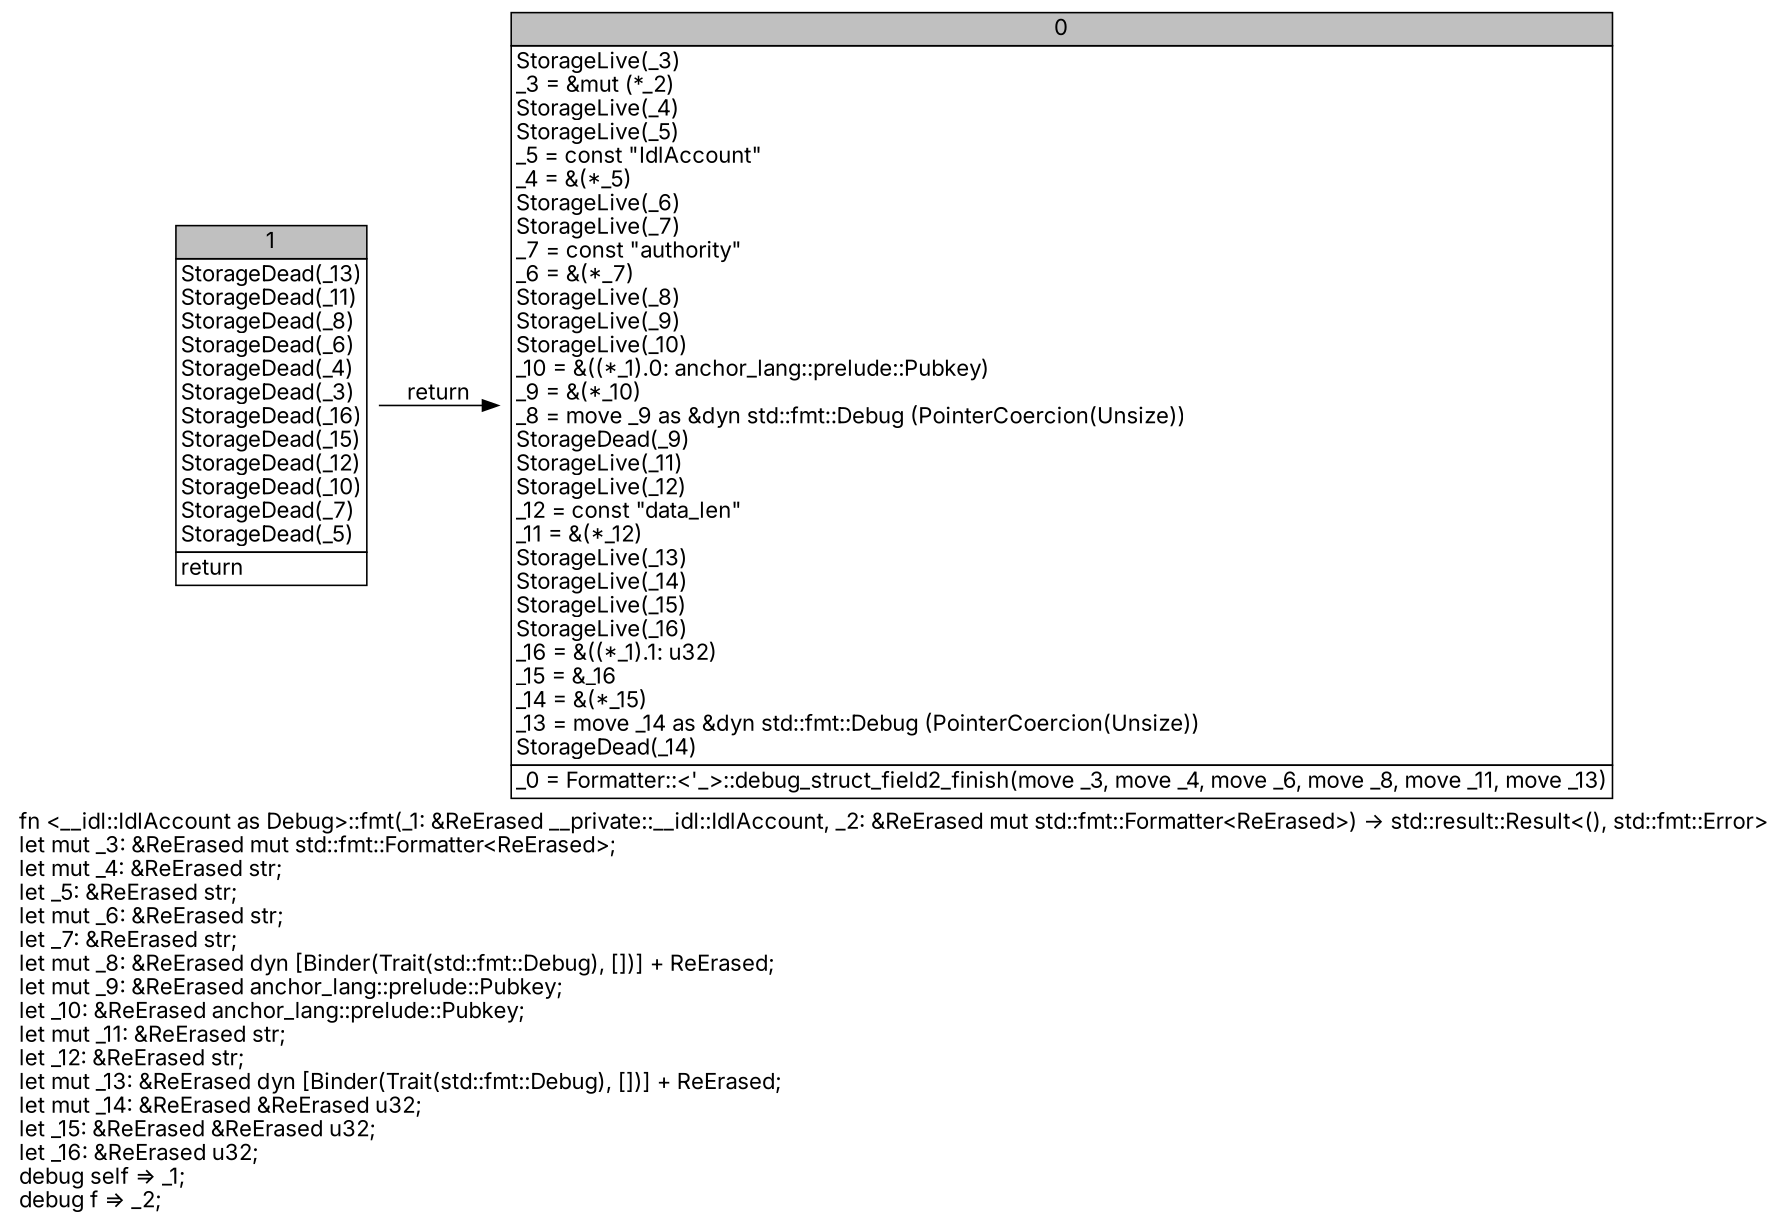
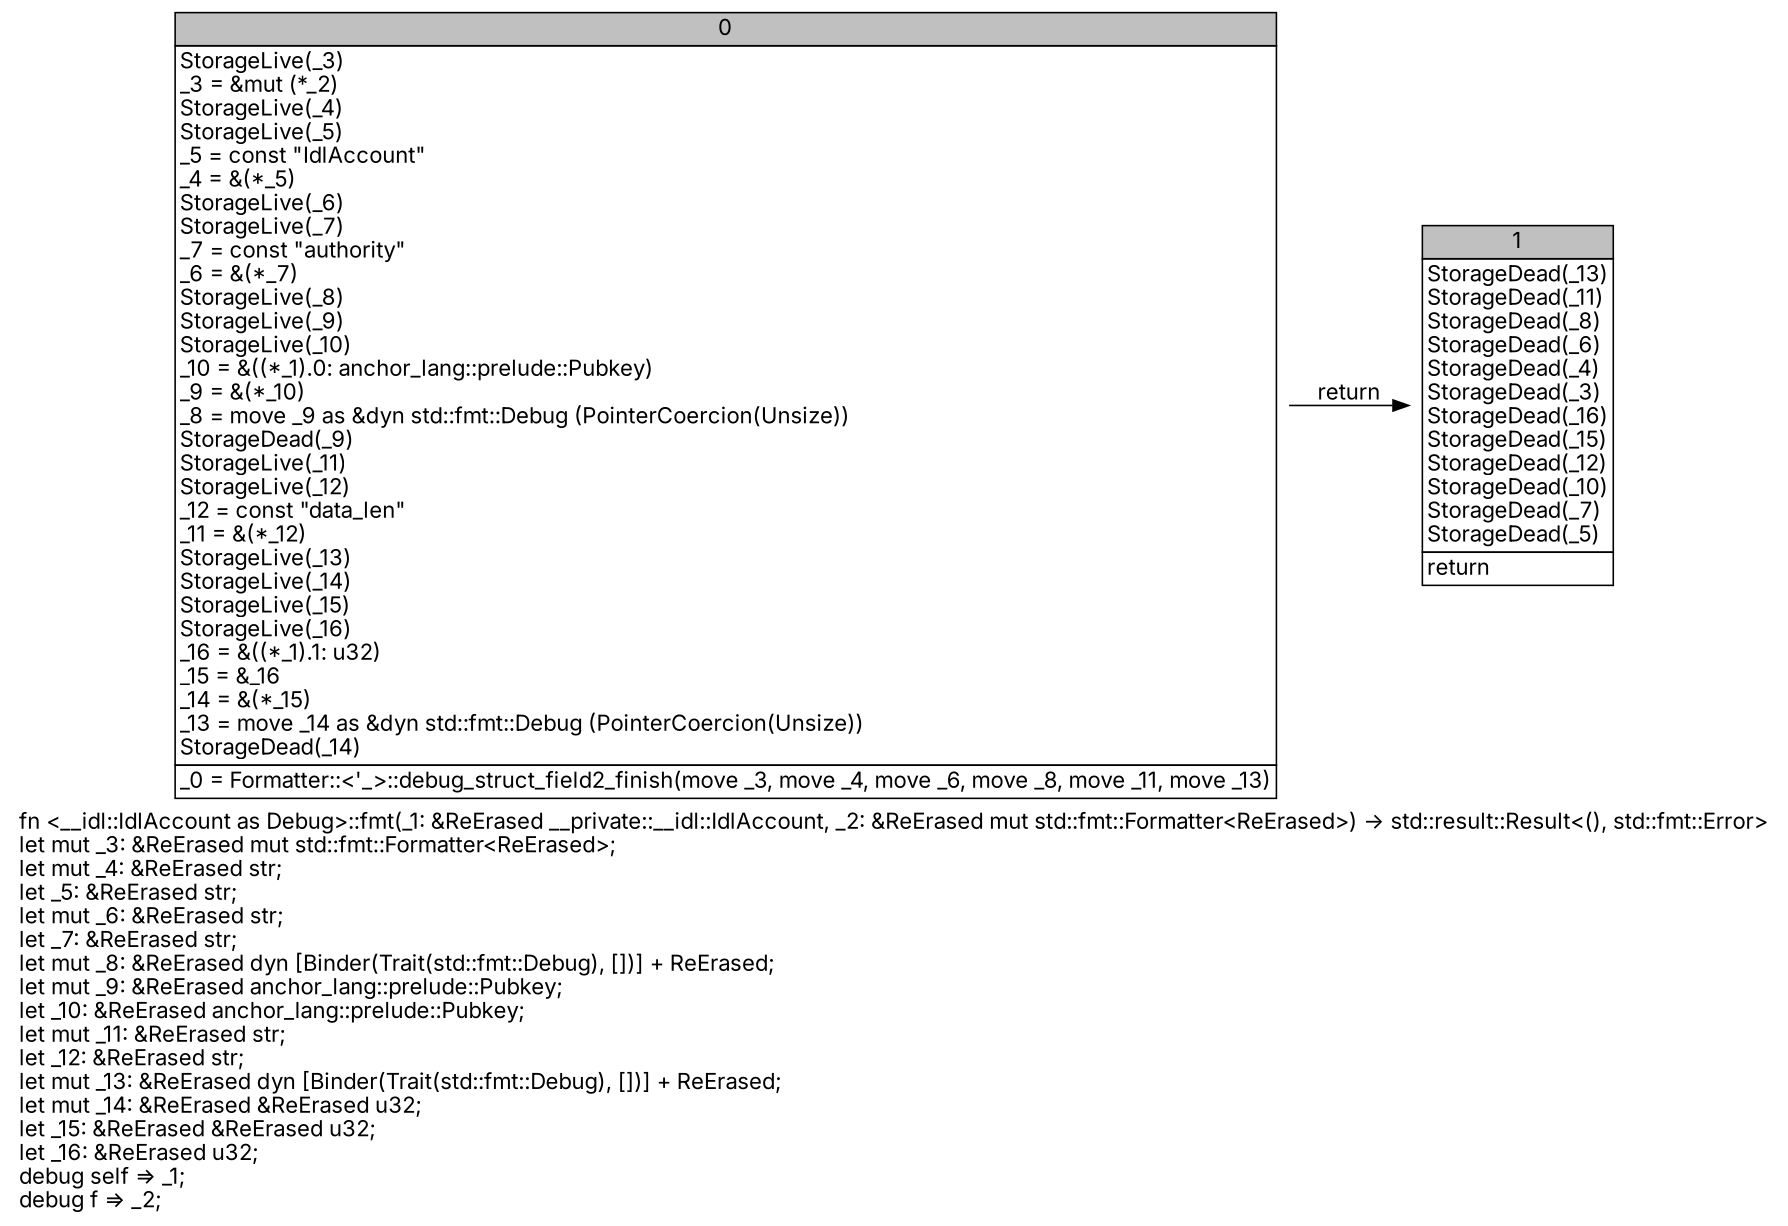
  digraph {
    fontname=Inter
    label=<fn &lt;__idl::IdlAccount as Debug&gt;::fmt(_1: &amp;ReErased __private::__idl::IdlAccount, _2: &amp;ReErased mut std::fmt::Formatter&lt;ReErased&gt;) -&gt; std::result::Result&lt;(), std::fmt::Error&gt;<br align="left"/>let mut _3: &amp;ReErased mut std::fmt::Formatter&lt;ReErased&gt;;<br align="left"/>let mut _4: &amp;ReErased str;<br align="left"/>let _5: &amp;ReErased str;<br align="left"/>let mut _6: &amp;ReErased str;<br align="left"/>let _7: &amp;ReErased str;<br align="left"/>let mut _8: &amp;ReErased dyn [Binder(Trait(std::fmt::Debug), [])] + ReErased;<br align="left"/>let mut _9: &amp;ReErased anchor_lang::prelude::Pubkey;<br align="left"/>let _10: &amp;ReErased anchor_lang::prelude::Pubkey;<br align="left"/>let mut _11: &amp;ReErased str;<br align="left"/>let _12: &amp;ReErased str;<br align="left"/>let mut _13: &amp;ReErased dyn [Binder(Trait(std::fmt::Debug), [])] + ReErased;<br align="left"/>let mut _14: &amp;ReErased &amp;ReErased u32;<br align="left"/>let _15: &amp;ReErased &amp;ReErased u32;<br align="left"/>let _16: &amp;ReErased u32;<br align="left"/>debug self =&gt; _1;<br align="left"/>debug f =&gt; _2;<br align="left"/>>
    rankdir=LR
    node [fontname=Inter shape=none]
    n1 [label=<<table border="0" cellborder="1" cellspacing="0"><tr><td bgcolor="gray" align="center" colspan="1">0</td></tr><tr><td align="left" balign="left">StorageLive(_3)<br/>_3 = &amp;mut (*_2)<br/>StorageLive(_4)<br/>StorageLive(_5)<br/>_5 = const &quot;IdlAccount&quot;<br/>_4 = &amp;(*_5)<br/>StorageLive(_6)<br/>StorageLive(_7)<br/>_7 = const &quot;authority&quot;<br/>_6 = &amp;(*_7)<br/>StorageLive(_8)<br/>StorageLive(_9)<br/>StorageLive(_10)<br/>_10 = &amp;((*_1).0: anchor_lang::prelude::Pubkey)<br/>_9 = &amp;(*_10)<br/>_8 = move _9 as &amp;dyn std::fmt::Debug (PointerCoercion(Unsize))<br/>StorageDead(_9)<br/>StorageLive(_11)<br/>StorageLive(_12)<br/>_12 = const &quot;data_len&quot;<br/>_11 = &amp;(*_12)<br/>StorageLive(_13)<br/>StorageLive(_14)<br/>StorageLive(_15)<br/>StorageLive(_16)<br/>_16 = &amp;((*_1).1: u32)<br/>_15 = &amp;_16<br/>_14 = &amp;(*_15)<br/>_13 = move _14 as &amp;dyn std::fmt::Debug (PointerCoercion(Unsize))<br/>StorageDead(_14)<br/></td></tr><tr><td align="left">_0 = Formatter::&lt;'_&gt;::debug_struct_field2_finish(move _3, move _4, move _6, move _8, move _11, move _13)</td></tr></table>>]
    n2 [label=<<table border="0" cellborder="1" cellspacing="0"><tr><td bgcolor="gray" align="center" colspan="1">1</td></tr><tr><td align="left" balign="left">StorageDead(_13)<br/>StorageDead(_11)<br/>StorageDead(_8)<br/>StorageDead(_6)<br/>StorageDead(_4)<br/>StorageDead(_3)<br/>StorageDead(_16)<br/>StorageDead(_15)<br/>StorageDead(_12)<br/>StorageDead(_10)<br/>StorageDead(_7)<br/>StorageDead(_5)<br/></td></tr><tr><td align="left">return</td></tr></table>>]
-   n2 -> n1 [fontname=Inter label=return]
+   n1 -> n2 [fontname=Inter label=return]
  }
